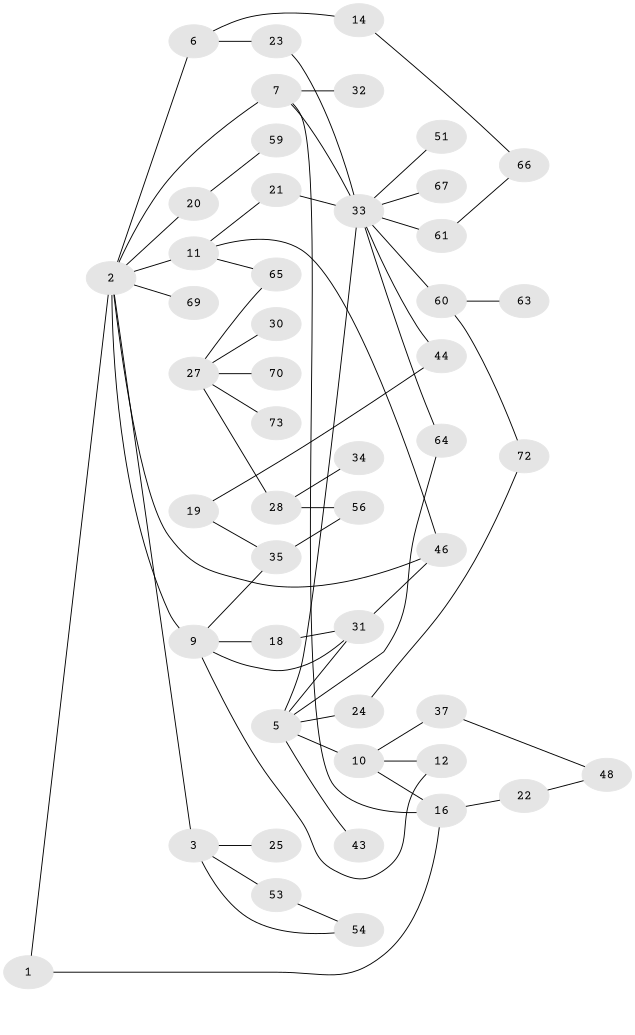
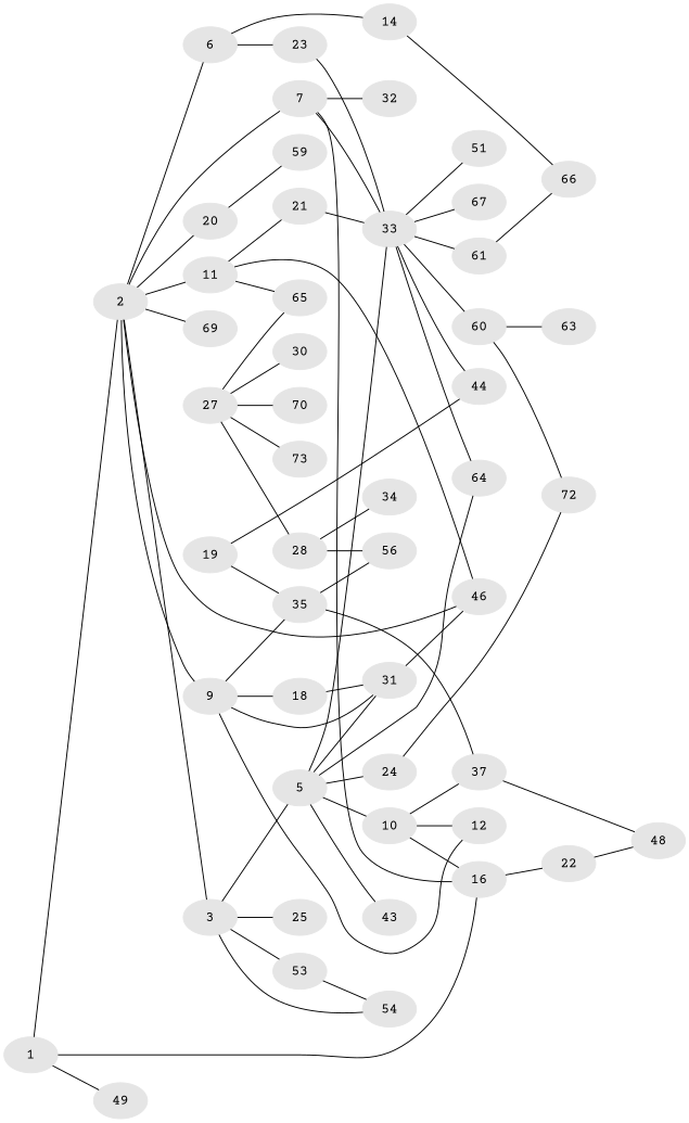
  graph {
    fontname="Courier Prime"
    rankdir=LR
    node [color=gray90 fontname="Courier Prime" style=filled]
    edge [fontname="Courier Prime"]
    1 [super="+40"]
    2 [super="+4"]
    16 [super="+17"]
+   49
    3 [super="+8"]
    6 [super="+15"]
    7 [super="+26"]
    9 [super="+52"]
    11 [super="+13"]
    20 [super="+42"]
    46 [super="+71"]
    69
    22
    5 [super="+38"]
    25
    53
    54 [super="+68"]
    14
    23
    33 [super="+39"]
    32
    31
    12
    18 [super="+58"]
    35 [super="+36"]
    21 [super="+45"]
    65
    59
    10 [super="+41"]
    24
    43
    64
    37
    72
    44 [super="+57"]
    51
    60
    61
    67
    66
    19
    56
    48 [super="+50"]
    27 [super="+62"]
    28 [super="+47"]
    30 [super="+55"]
    70
    73
    34
    63
    1 -- 2
    1 -- 16
+   1 -- 49
    2 -- 3
    2 -- 6
    2 -- 7
    2 -- 9
    2 -- 11
    2 -- 20 [weight=2]
    2 -- 46
    2 -- 69
    16 -- 22
+   3 -- 5
    3 -- 25
    3 -- 53
    3 -- 54
    6 -- 14
    6 -- 23
    7 -- 16
    7 -- 33
    7 -- 32
    9 -- 31
    9 -- 12
    9 -- 18
    9 -- 35
    11 -- 46
    11 -- 21
    11 -- 65
    20 -- 59
    22 -- 48
    5 -- 33
    5 -- 31
    5 -- 10
    5 -- 24
    5 -- 43
    5 -- 64
    53 -- 54
    14 -- 66
    23 -- 33
    33 -- 64
    33 -- 44
    33 -- 51
    33 -- 60
    33 -- 61
    33 -- 67
    31 -- 46
    18 -- 31
+   35 -- 37
    35 -- 56
    21 -- 33
    10 -- 16
    10 -- 12
    10 -- 37
    24 -- 72
    37 -- 48
    60 -- 72
    60 -- 63
    61 -- 66
    19 -- 35
    19 -- 44
    27 -- 65
    27 -- 28
    27 -- 30
    27 -- 70
    27 -- 73
    28 -- 56
    28 -- 34
  }
